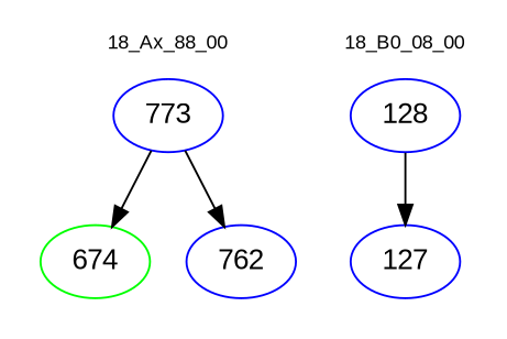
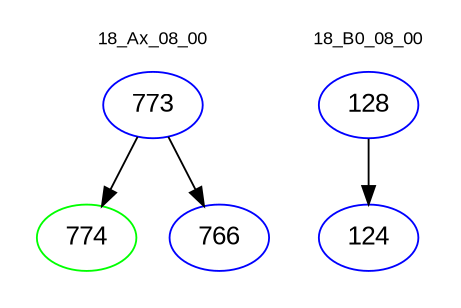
  digraph {
    fontname="Liberation Sans"
    node [color=blue fontname="Liberation Sans"]
    edge [color=black fontname="Liberation Sans"]
-   n1 [color=green label=674]
+   n1 [color=green label=774]
    n2 [label=773]
-   n3 [label=762]
+   n3 [label=766]
    n4 [label=128]
-   n5 [label=127]
+   n5 [label=124]
    subgraph cluster_1 {
      color=white
      fontsize=10
-     label="18_Ax_88_00"
+     label="18_Ax_08_00"
      n1
      n2
      n3
    }
    subgraph cluster_2 {
      color=white
      fontsize=10
      label="18_B0_08_00"
      n4
      n5
    }
    n2 -> n1
    n2 -> n3
    n4 -> n5
  }
